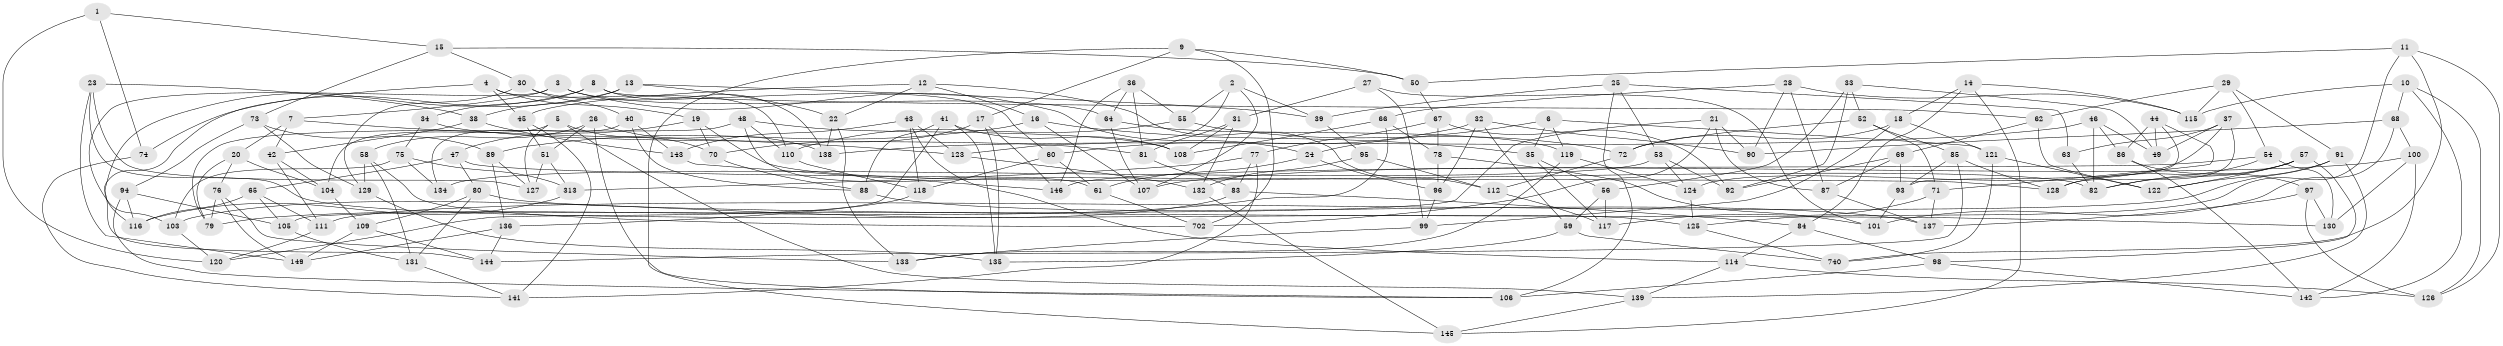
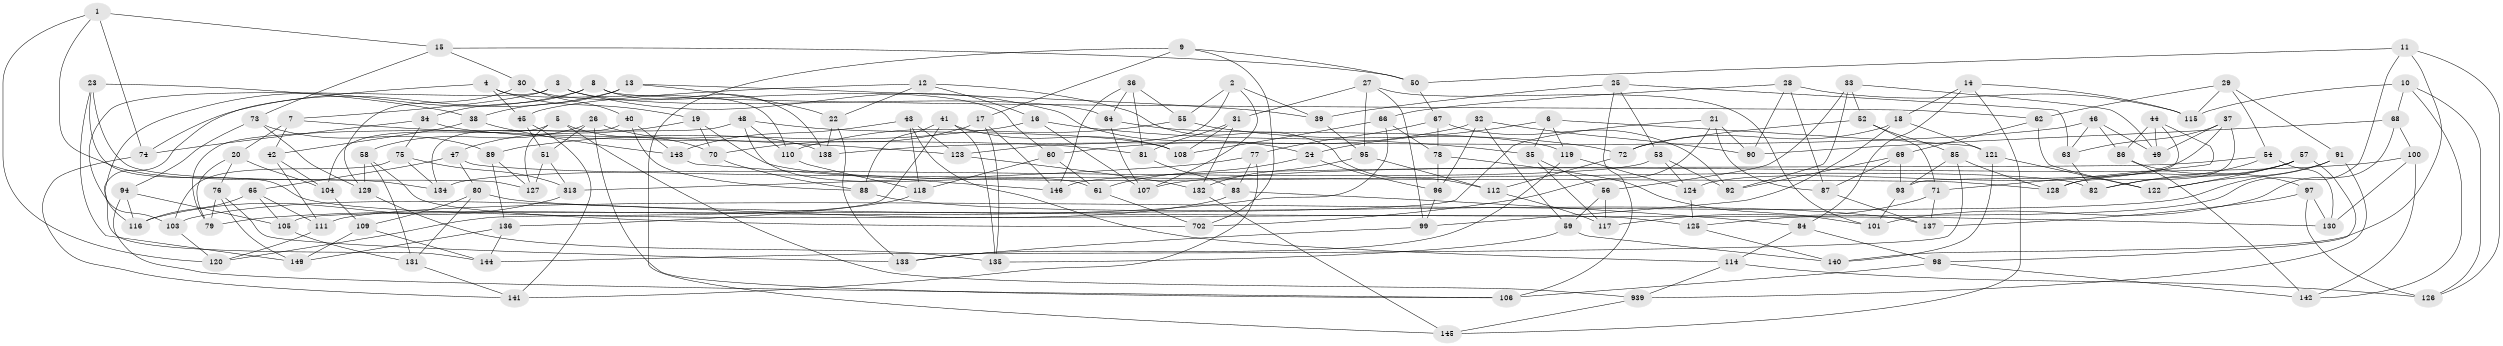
  graph {
    node [color=gray90 style=filled]
    1
    15
    74
    120
    134
    50
    30
    73
    141
    2
    39
    55
    107
    123
    95
    110
    72
    132
    3
    7
    24
    64
    103
    20
    42
    61
    96
    119
    4
    19
    45
    144
    70
    47
    82
    51
    118
    5
    104
    127
-   139
+   139 [label=939]
    88
    109
    145
    6
    35
    121
    56
    117
    133
    124
-   140 [label=740]
+   140
    122
    76
    79
    111
    8
    34
    62
    116
    138
    81
    75
    69
    9
    17
    n67 [label=702]
    135
    146
    67
    10
    68
    115
    126
    142
    90
    101
    100
    11
    125
    12
    16
    22
    112
    89
    13
    38
    143
    14
    18
    84
    99
    114
    98
    40
    60
    129
    94
    136
    128
    65
    80
    n103 [label=149]
    21
    87
    105
    137
    131
    23
    25
    53
    63
    106
    92
    26
    58
    n117 [label=313]
    27
    31
    108
    28
    66
    78
    29
    54
    91
    130
    83
    32
    59
    33
    49
    52
    71
    85
    36
    37
    41
    43
    44
    86
    93
    97
    46
    48
    77
    57
    1 -- 15
    1 -- 74
    1 -- 120
+   1 -- 134
    15 -- 50
    15 -- 30
    15 -- 73
    74 -- 141
    50 -- 67
    30 -- 40
    30 -- 60
    30 -- 129
    73 -- 89
    73 -- 129
    73 -- 94
    2 -- 39
    2 -- 55
    2 -- 107
    2 -- 123
    39 -- 95
    55 -- 110
    55 -- 72
    123 -- 132
    95 -- 132
    95 -- 112
    110 -- 118
    72 -- 112
    132 -- 145
    3 -- 7
    3 -- 24
    3 -- 64
    3 -- 103
    7 -- 123
    7 -- 20
    7 -- 42
    24 -- 61
    24 -- 96
    64 -- 107
    64 -- 119
    103 -- 120
    20 -- 104
    20 -- 76
    20 -- 79
    42 -- 104
    42 -- 111
    61 -- n67
    96 -- 99
    119 -- 133
    119 -- 124
    4 -- 110
    4 -- 19
    4 -- 45
    4 -- 144
    19 -- 70
    19 -- 47
    19 -- 82
    45 -- 141
    45 -- 51
    70 -- 88
    47 -- 128
    47 -- 65
    47 -- 80
    51 -- 127
    51 -- n117
    118 -- 136
    5 -- 70
    5 -- 104
    5 -- 127
    5 -- 139
    104 -- 109
    139 -- 145
    88 -- 137
    109 -- 144
    109 -- n103
    6 -- 24
    6 -- 119
    6 -- 35
    6 -- 121
    35 -- 56
    35 -- 117
    121 -- 140
    121 -- 122
    56 -- 117
    56 -- 59
    124 -- 125
    76 -- 133
    76 -- 79
    76 -- n103
    111 -- 120
    8 -- 34
    8 -- 62
    8 -- 116
    8 -- 138
+   34 -- 74
    34 -- 81
    34 -- 75
    62 -- 122
    62 -- 69
    81 -- 83
    75 -- 134
    75 -- 103
    75 -- n117
    69 -- 87
    69 -- 92
    69 -- 93
    9 -- 50
    9 -- 145
    9 -- 17
    9 -- n67
    17 -- 70
    17 -- 135
    17 -- 146
    67 -- 92
    67 -- 78
    67 -- 77
    10 -- 68
    10 -- 115
    10 -- 126
    10 -- 142
    68 -- 90
    68 -- 101
    68 -- 100
    100 -- 107
    100 -- 142
    100 -- 130
    11 -- 50
    11 -- 140
    11 -- 126
    11 -- 125
    125 -- 140
    12 -- 45
    12 -- 16
    12 -- 22
    12 -- 112
    16 -- 107
    16 -- 35
    16 -- 89
    22 -- 133
    22 -- 138
    112 -- 117
    89 -- 127
    89 -- 136
    13 -- 74
    13 -- 39
    13 -- 22
    13 -- 38
    38 -- 42
    38 -- 143
    143 -- 146
    14 -- 145
    14 -- 115
    14 -- 18
    14 -- 84
    18 -- 72
    18 -- 121
    18 -- 99
    84 -- 114
    84 -- 98
    99 -- 133
    114 -- 139
    114 -- 126
    98 -- 142
    98 -- 106
    40 -- 134
    40 -- 88
    40 -- 143
    60 -- 61
    60 -- 118
    129 -- 135
    94 -- 116
    94 -- 105
    94 -- 106
    136 -- 144
    136 -- n103
    65 -- 111
    65 -- 116
    65 -- 105
    80 -- 109
    80 -- 131
    80 -- 130
    21 -- n67
    21 -- 90
    21 -- 87
    21 -- 105
    87 -- 137
    105 -- 131
    131 -- 141
    23 -- 127
    23 -- 125
    23 -- 38
    23 -- n103
    25 -- 39
    25 -- 53
    25 -- 63
    25 -- 106
    53 -- 134
    53 -- 124
    53 -- 92
    63 -- 82
    26 -- 51
    26 -- 138
    26 -- 106
    26 -- 58
    58 -- n67
    58 -- 129
    58 -- 131
    n117 -- 116
+   27 -- 95
    27 -- 101
    27 -- 99
    27 -- 31
    31 -- 132
    31 -- 81
    31 -- 108
    28 -- 115
    28 -- 90
    28 -- 87
    28 -- 66
    66 -- 79
    66 -- 108
    66 -- 78
    78 -- 96
    78 -- 101
    29 -- 62
    29 -- 115
    29 -- 54
    29 -- 91
    54 -- 82
    54 -- 146
    54 -- 130
    91 -- 139
    91 -- 122
    91 -- 111
    83 -- 103
    83 -- 84
    32 -- 96
    32 -- 90
    32 -- 60
    32 -- 59
    59 -- 140
    59 -- 135
    33 -- 56
    33 -- 92
    33 -- 49
    33 -- 52
    52 -- 72
    52 -- 71
    52 -- 85
    71 -- 117
    71 -- 137
    85 -- 144
    85 -- 128
    85 -- 93
    36 -- 55
    36 -- 64
    36 -- 81
    36 -- 146
    37 -- 124
    37 -- 128
    37 -- 63
    37 -- 49
    41 -- 120
    41 -- 88
    41 -- 135
    41 -- 108
    43 -- 123
    43 -- 118
    43 -- 143
    43 -- 114
    44 -- 49
    44 -- 71
    44 -- 86
    44 -- 93
    86 -- 142
    86 -- 97
    93 -- 101
    97 -- 126
    97 -- 137
    97 -- 130
    46 -- 138
-   46 -- 82
+   46 -- 63
    46 -- 49
    46 -- 86
    48 -- 110
    48 -- 61
    48 -- 79
    48 -- 108
    77 -- 141
    77 -- n117
    77 -- 83
    57 -- 82
    57 -- 122
    57 -- 98
    57 -- 128
  }
